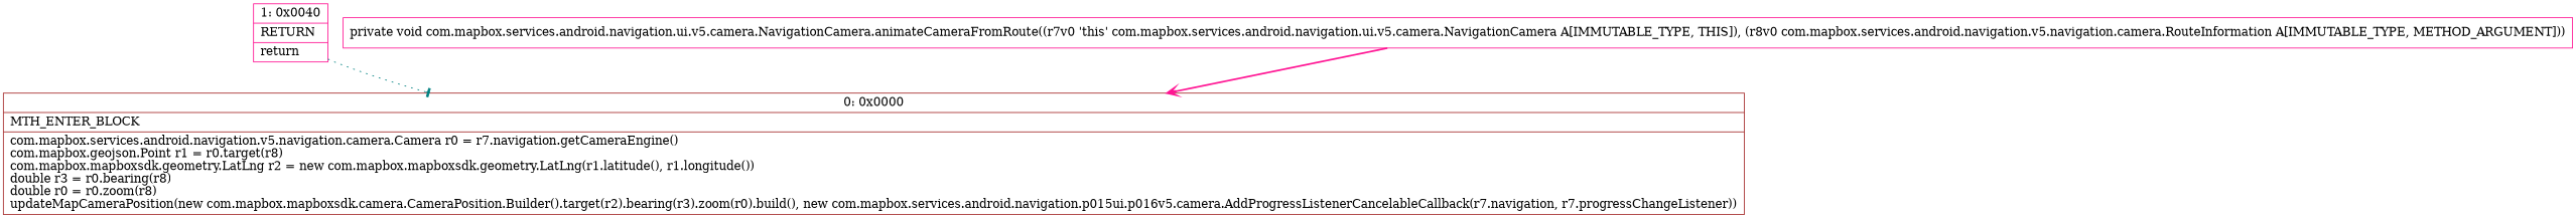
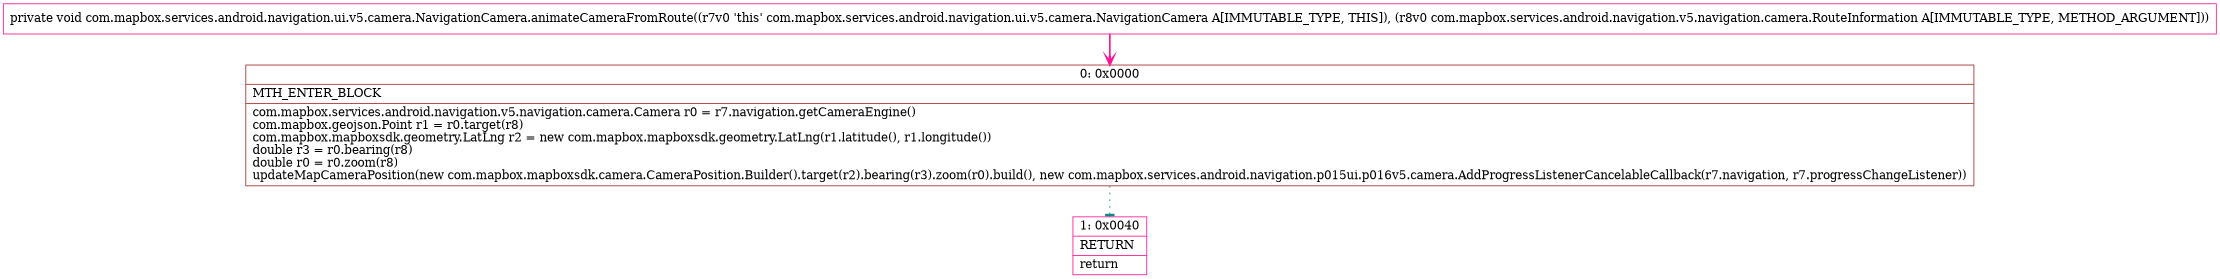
  digraph {
    node [shape=record color=deeppink]
    n1 [label="{0\:\ 0x0000|MTH_ENTER_BLOCK\l|com.mapbox.services.android.navigation.v5.navigation.camera.Camera r0 = r7.navigation.getCameraEngine()\lcom.mapbox.geojson.Point r1 = r0.target(r8)\lcom.mapbox.mapboxsdk.geometry.LatLng r2 = new com.mapbox.mapboxsdk.geometry.LatLng(r1.latitude(), r1.longitude())\ldouble r3 = r0.bearing(r8)\ldouble r0 = r0.zoom(r8)\lupdateMapCameraPosition(new com.mapbox.mapboxsdk.camera.CameraPosition.Builder().target(r2).bearing(r3).zoom(r0).build(), new com.mapbox.services.android.navigation.p015ui.p016v5.camera.AddProgressListenerCancelableCallback(r7.navigation, r7.progressChangeListener))\l}" color=brown]
    n2 [label="{1\:\ 0x0040|RETURN\l|return\l}"]
    n3 [label="{private void com.mapbox.services.android.navigation.ui.v5.camera.NavigationCamera.animateCameraFromRoute((r7v0 'this' com.mapbox.services.android.navigation.ui.v5.camera.NavigationCamera A[IMMUTABLE_TYPE, THIS]), (r8v0 com.mapbox.services.android.navigation.v5.navigation.camera.RouteInformation A[IMMUTABLE_TYPE, METHOD_ARGUMENT])) }"]
-   n2 -> n1 [color=teal style=dotted arrowhead=tee]
+   n1 -> n2 [color=teal style=dotted arrowhead=tee]
    n3 -> n1 [color=deeppink style=bold arrowhead=vee]
  }
